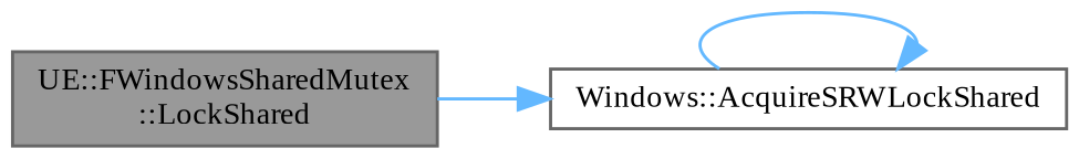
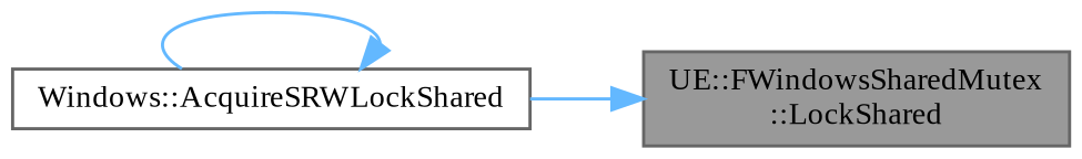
  digraph {
    rankdir=LR
    fontname="Liberation Serif"
    node [fontname="Liberation Serif" fontsize=10 shape=box style=filled]
    edge [color=steelblue1 fontname="Liberation Serif" fontsize=10 labelfontname=Helvetica labelfontsize=10 style=solid]
    n1 [color=gray40 fillcolor=grey60 fontcolor=black height=0.2 label="UE::FWindowsSharedMutex\l::LockShared" width=0.4]
    n2 [color=grey40 fillcolor=white height=0.2 label="Windows::AcquireSRWLockShared" width=0.4]
-   n1 -> n2
+   n2 -> n1
    n2 -> n2
  }
